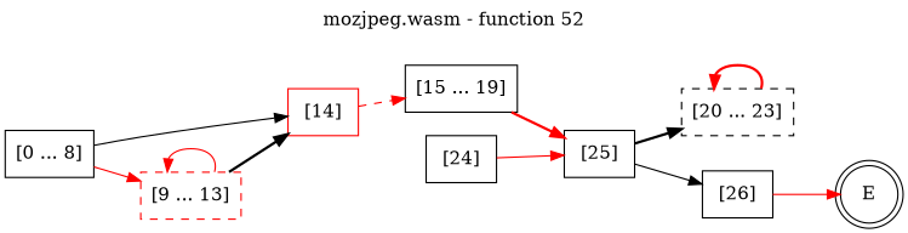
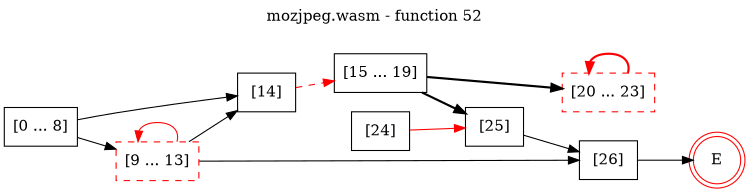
  digraph {
    label="mozjpeg.wasm - function 52"
    labelfontcolor=black
    labelfontname=Helvetica
    labelfontsize=16
    labelloc=t
    rankdir=LR
    node [shape=box color=black style=solid]
    edge [style=solid]
-   E [shape=doublecircle color="" style=""]
+   E [shape=doublecircle color=red style=""]
    n2 [label="[0 ... 8]"]
    n3 [color=red label="[9 ... 13]" style=dashed]
-   n4 [color=red label="[14]"]
+   n4 [label="[14]"]
    n5 [label="[26]"]
    n6 [label="[15 ... 19]"]
-   n7 [label="[20 ... 23]" style=dashed]
+   n7 [color=red label="[20 ... 23]" style=dashed]
    n8 [label="[25]"]
    n9 [label="[24]"]
-   n2 -> n3 [color=red]
+   n2 -> n3
    n2 -> n4
    n3 -> n3 [color=red dir=back]
-   n3 -> n4 [style=bold]
+   n3 -> n4
+   n3 -> n5
    n4 -> n6 [color=red style=dashed]
-   n5 -> E [color=red]
-   n8 -> n7 [style=bold]
-   n6 -> n8 [style=bold color=red]
+   n5 -> E
+   n6 -> n7 [style=bold]
+   n6 -> n8 [style=bold]
    n7 -> n7 [color=red dir=back style=bold]
    n8 -> n5
    n9 -> n8 [color=red]
  }
